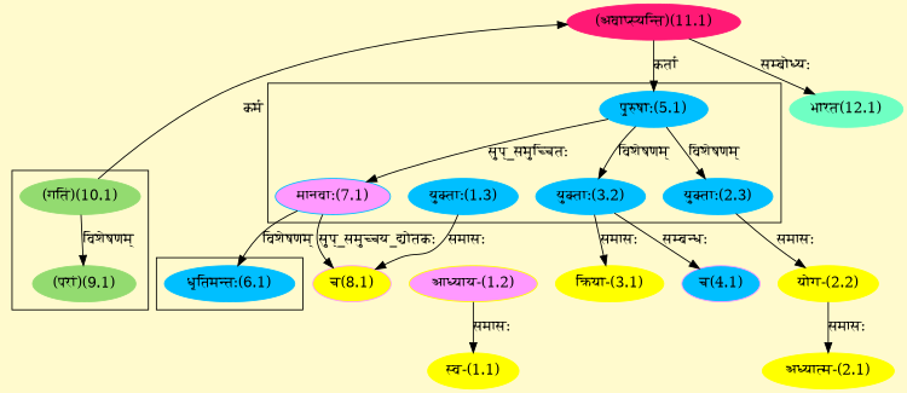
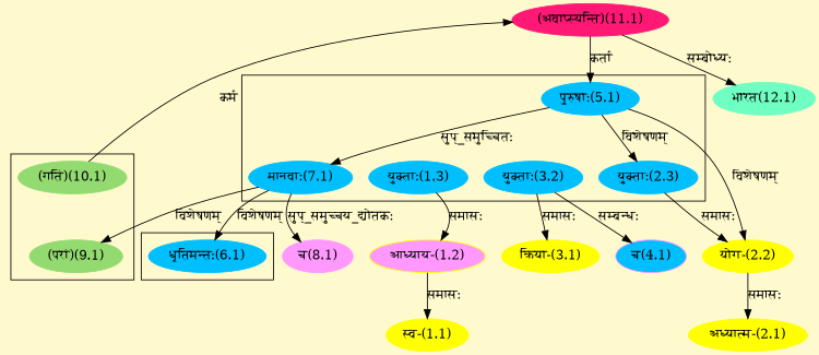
  digraph {
    bgcolor=lemonchiffon1
    compound=true
    rankdir=BT
    node [color="#00BFFF" style=filled]
    edge [dir=back]
    n1 [label="युक्ताः(1.3)"]
    n2 [label="पुरुषाः(5.1)"]
    n3 [label="युक्ताः(2.3)"]
    n4 [label="युक्ताः(3.2)"]
-   n5 [label="मानवाः(7.1)" fillcolor="#FF99FF"]
+   n5 [label="मानवाः(7.1)"]
    n6 [label="धृतिमन्तः(6.1)"]
    n7 [color="#93DB70" label="(परां)(9.1)"]
    n8 [color="#93DB70" label="(गतिं)(10.1)"]
    n9 [color="#FF1975" label="(अवाप्स्यन्ति)(11.1)"]
    n10 [color="#FFFF00" label="स्व-(1.1)"]
    n11 [color="#FFFF00" fillcolor="#FF99FF" label="आध्याय-(1.2)"]
    n12 [color="#FFFF00" label="अध्यात्म-(2.1)"]
    n13 [color="#FFFF00" label="योग-(2.2)"]
    n14 [color="#FFFF00" label="क्रिया-(3.1)"]
    n15 [color="#FF99FF" fillcolor="#00BFFF" label="च(4.1)"]
-   n16 [color="#FF99FF" label="च(8.1)" fillcolor="#FFFF00"]
+   n16 [color="#FF99FF" label="च(8.1)"]
    n17 [color="#6FFFC3" label="भारत(12.1)"]
    subgraph cluster_1 {
      n1
      n2
      n3
      n4
      n5
    }
    subgraph cluster_2 {
      n6
    }
    subgraph cluster_3 {
      n7
      n8
    }
    n2 -> n9 [label="कर्ता"]
    n3 -> n2 [label="विशेषणम्"]
-   n4 -> n2 [label="विशेषणम्"]
+   n13 -> n2 [label="विशेषणम्"]
    n5 -> n2 [label="सुप्_समुच्चितः"]
    n6 -> n5 [label="विशेषणम्"]
-   n7 -> n8 [label="विशेषणम्"]
+   n7 -> n5 [label="विशेषणम्"]
    n9 -> n8 [label="कर्म"]
    n10 -> n11 [label="समासः"]
-   n16 -> n1 [label="समासः"]
+   n11 -> n1 [label="समासः"]
    n12 -> n13 [label="समासः"]
    n13 -> n3 [label="समासः"]
    n14 -> n4 [label="समासः"]
    n15 -> n4 [label="सम्बन्धः"]
    n16 -> n5 [label="सुप्_समुच्चय_द्योतकः"]
    n17 -> n9 [label="सम्बोध्यः"]
  }
